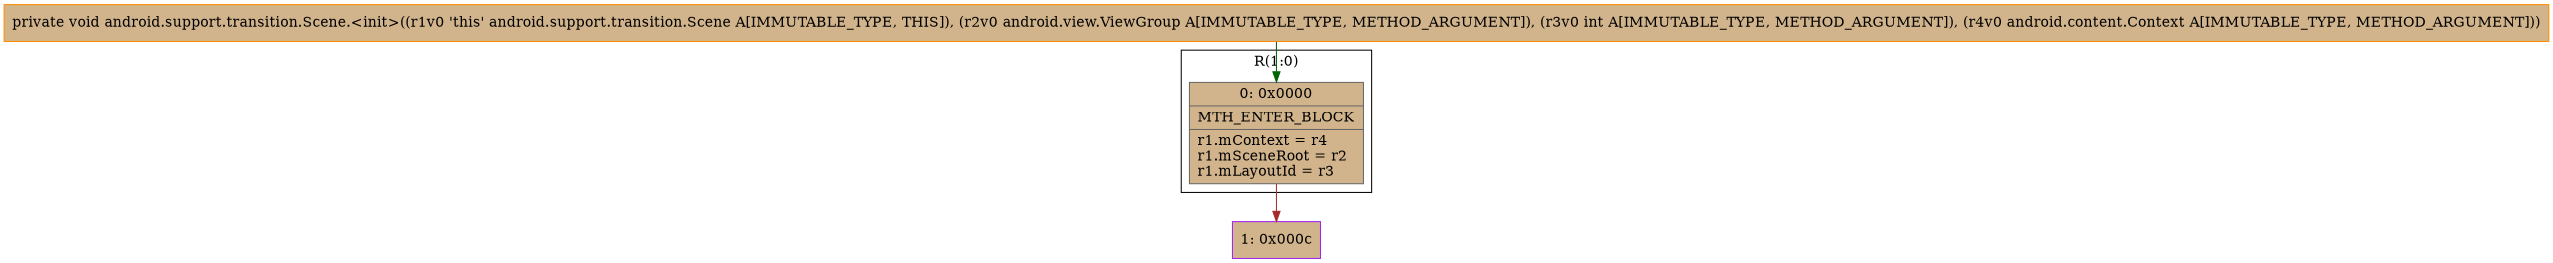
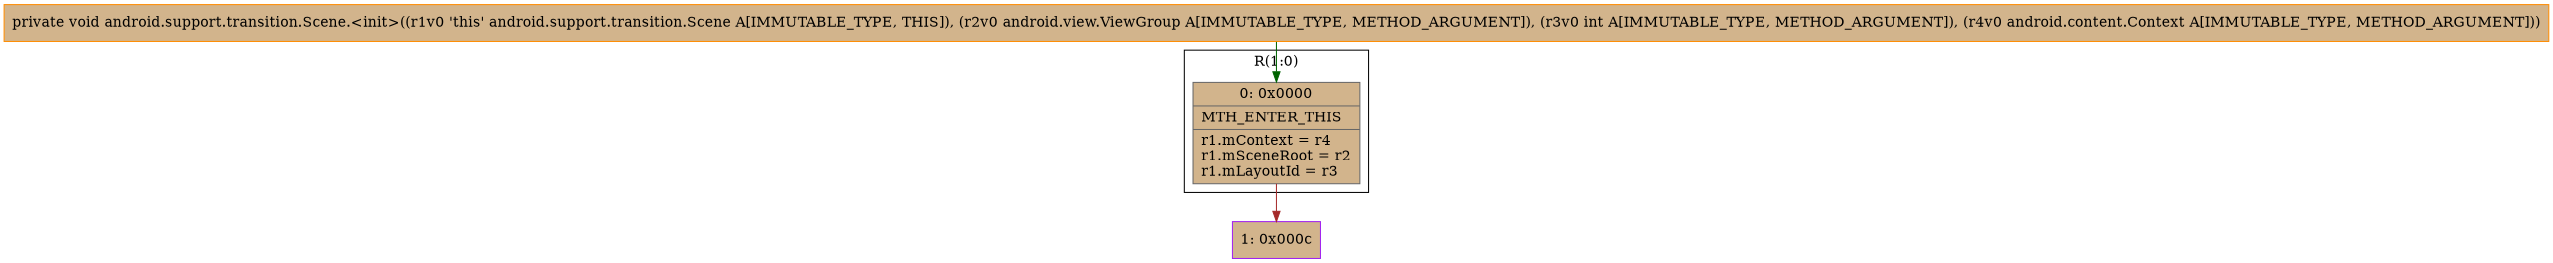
  digraph {
    node [shape=record style=filled fillcolor=tan]
-   n1 [color=gray40 label="{0\:\ 0x0000|MTH_ENTER_BLOCK\l|r1.mContext = r4\lr1.mSceneRoot = r2\lr1.mLayoutId = r3\l}"]
+   n1 [color=gray40 label="{0\:\ 0x0000|MTH_ENTER_THIS\l|r1.mContext = r4\lr1.mSceneRoot = r2\lr1.mLayoutId = r3\l}"]
    n2 [color=purple label="{1\:\ 0x000c}"]
    n3 [label="{private void android.support.transition.Scene.\<init\>((r1v0 'this' android.support.transition.Scene A[IMMUTABLE_TYPE, THIS]), (r2v0 android.view.ViewGroup A[IMMUTABLE_TYPE, METHOD_ARGUMENT]), (r3v0 int A[IMMUTABLE_TYPE, METHOD_ARGUMENT]), (r4v0 android.content.Context A[IMMUTABLE_TYPE, METHOD_ARGUMENT])) }" color=darkorange]
    subgraph cluster_1 {
      label="R(1:0)"
      n1
    }
    n1 -> n2 [color=brown]
    n3 -> n1 [color=darkgreen]
  }
